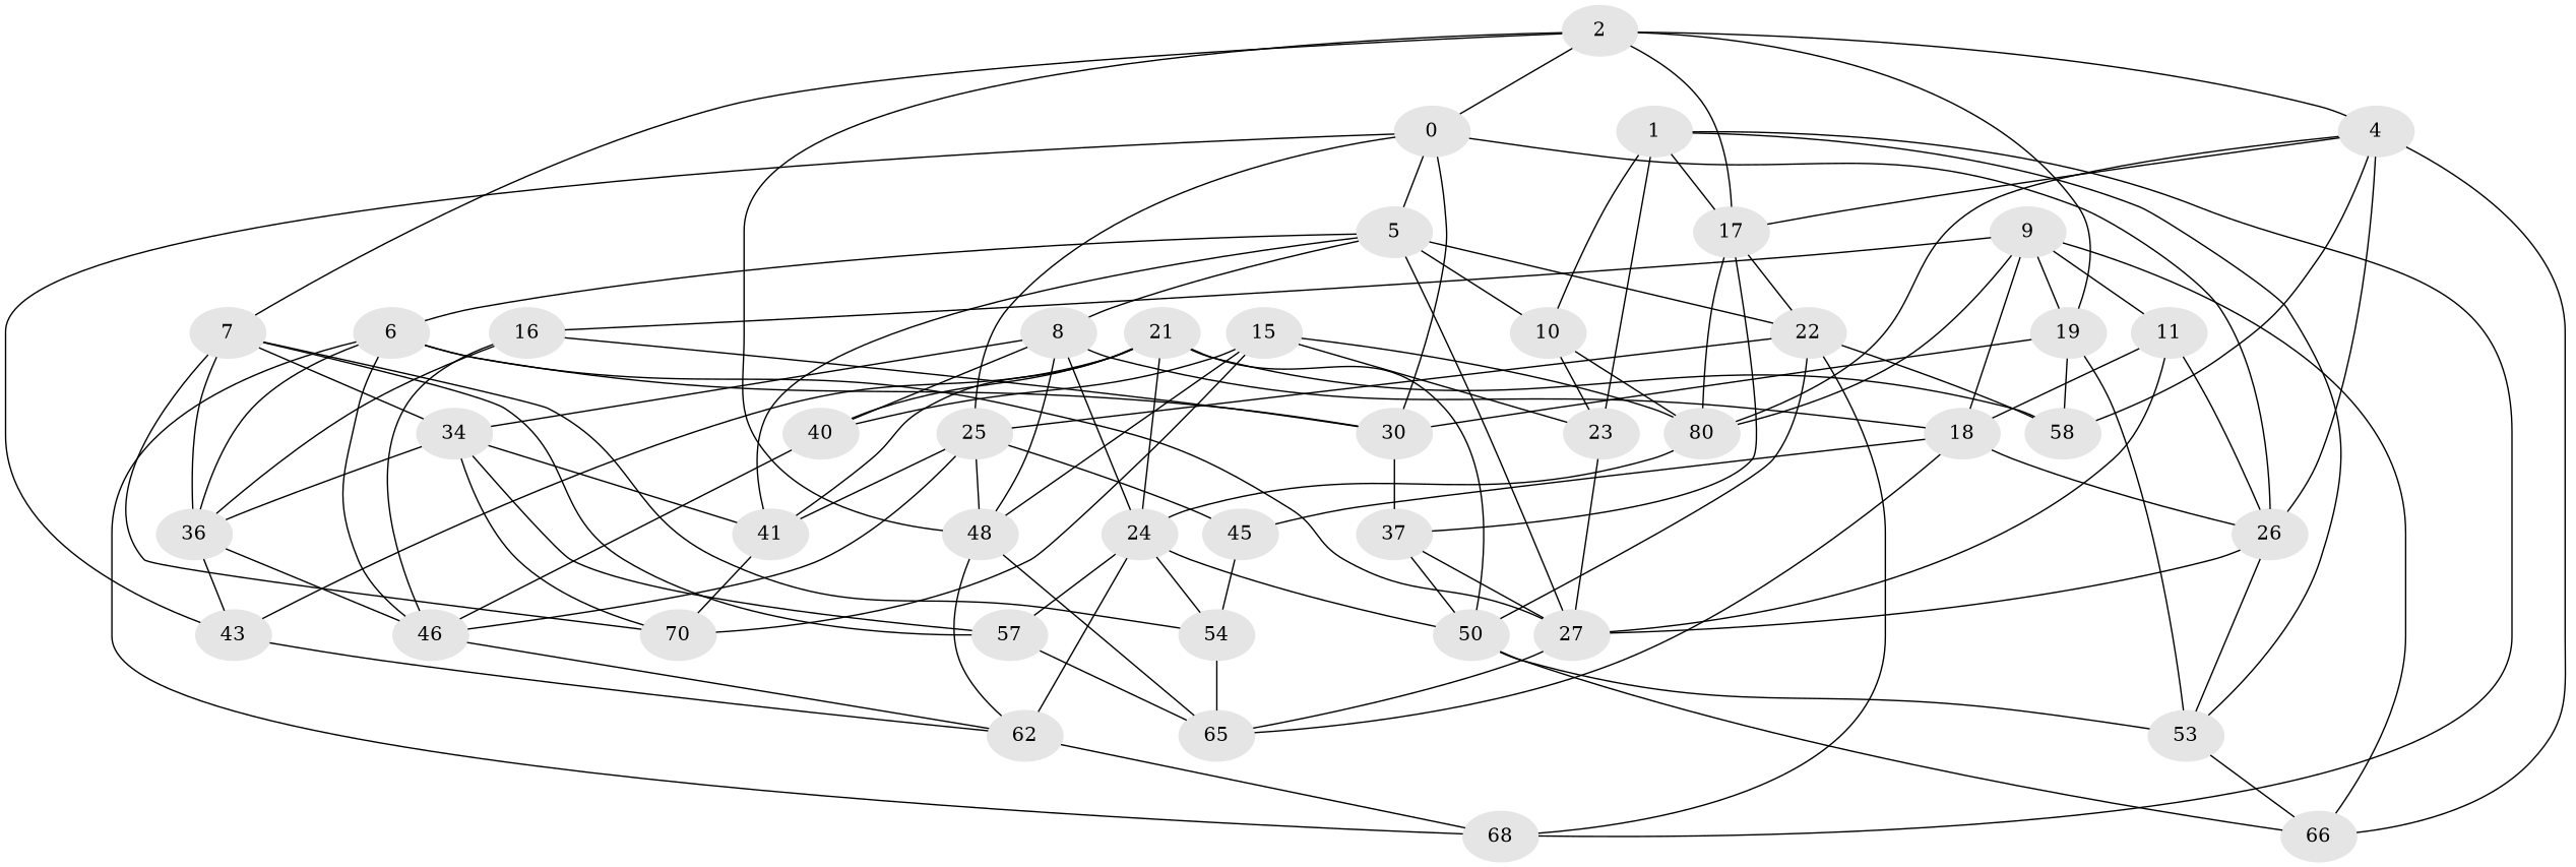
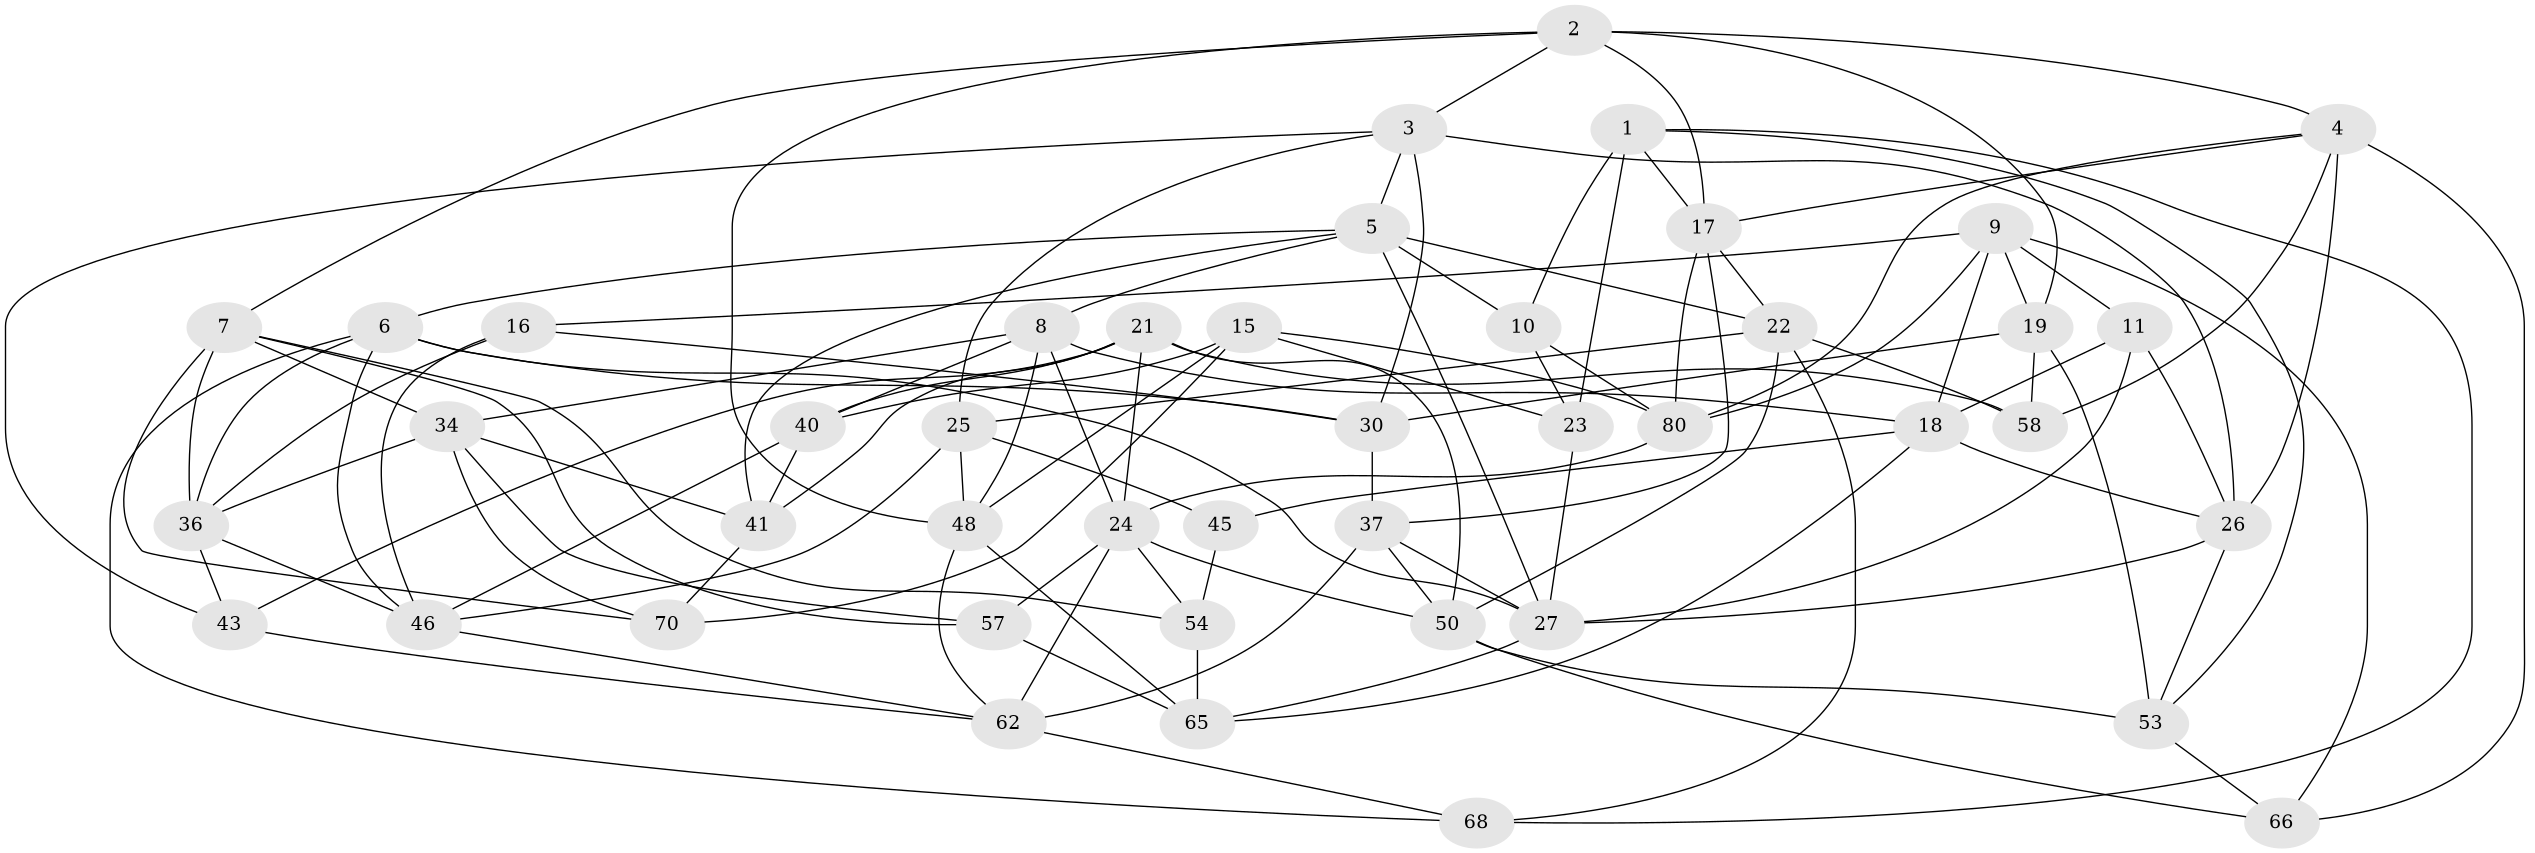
  graph {
    node [color=gray90 style=filled]
    1 [super="+33"]
    10
    17 [super="+74"]
    23
    53 [super="+56"]
    68
    n7 [label=80 super="+61"]
    22 [super="+51"]
    37 [super="+44"]
    27 [super="+35"]
    41 [super="+69"]
    70
    66
    2 [super="+52"]
-   3 [super="+75" label=0]
+   3 [super="+75"]
    4 [super="+13"]
    7 [super="+12"]
    19 [super="+28"]
    48 [super="+55"]
    5 [super="+29"]
    25 [super="+47"]
    26 [super="+38"]
    30 [super="+67"]
    43
    n25 [label=58]
    36 [super="+63"]
    34 [super="+39"]
    54
    57
    65 [super="+72"]
    62 [super="+73"]
    6 [super="+64"]
    8 [super="+32"]
    46 [super="+60"]
    45
    24 [super="+49"]
    18 [super="+71"]
    40
    9 [super="+14"]
    11
    16
    15 [super="+31"]
    50 [super="+58"]
    21 [super="+42"]
    1 -- 10
    1 -- 17
    1 -- 23
    1 -- 53
    1 -- 68
    10 -- 23
    10 -- n7
    17 -- n7
    17 -- 22
    17 -- 37
    23 -- 27
    53 -- 66
    n7 -- 24
    22 -- 68
    22 -- 25
    22 -- n25
    22 -- 50
    37 -- 27
+   37 -- 62
    37 -- 50
    27 -- 65
    41 -- 70
    2 -- 17
    2 -- 3
    2 -- 4
    2 -- 7
    2 -- 19
    2 -- 48
    3 -- 5
    3 -- 25
    3 -- 26
    3 -- 30
    3 -- 43
    4 -- 17
    4 -- n7
    4 -- 66
    4 -- 26
    4 -- n25
    7 -- 70
    7 -- 36
    7 -- 34
    7 -- 54
    7 -- 57
    19 -- 53 [weight=2]
    19 -- 30
    19 -- n25
    48 -- 65
    48 -- 62
    5 -- 10
    5 -- 22
    5 -- 27
    5 -- 41
    5 -- 6
    5 -- 8
-   25 -- 41
+   40 -- 41
    25 -- 48
    25 -- 46
    25 -- 45
    26 -- 53
    26 -- 27
    30 -- 37 [weight=2]
    43 -- 62
    36 -- 43
    36 -- 46
    34 -- 41
    34 -- 70
    34 -- 36
    34 -- 57
    54 -- 65
    57 -- 65
    62 -- 68
    6 -- 68
    6 -- 27
    6 -- 30
    6 -- 36
    6 -- 46
    8 -- 48
    8 -- 34
    8 -- 24
    8 -- 18
    8 -- 40
    46 -- 62
    45 -- 54
    24 -- 54
    24 -- 57
    24 -- 62
    24 -- 50
    18 -- 26
    18 -- 65
    18 -- 45
    40 -- 46
    9 -- n7
    9 -- 66
    9 -- 19
    9 -- 18
    9 -- 11
    9 -- 16
    11 -- 27
    11 -- 26
    11 -- 18
    16 -- 30
    16 -- 36
    16 -- 46
    15 -- 23
    15 -- n7
    15 -- 70
    15 -- 48
    15 -- 40
    50 -- 53
    50 -- 66
    21 -- 41
    21 -- 43
    21 -- n25
    21 -- 24
    21 -- 40
    21 -- 50
  }
